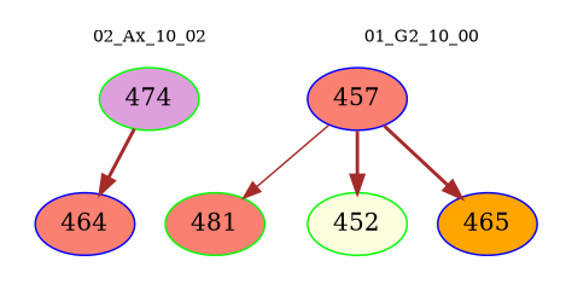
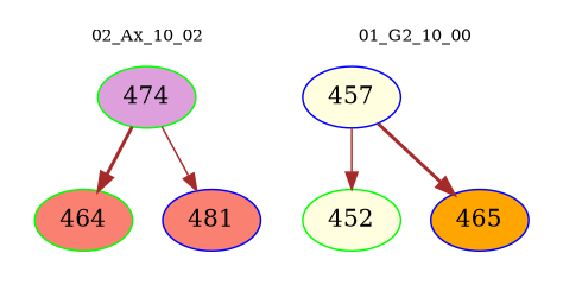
  digraph {
    node [color=green fillcolor=salmon style=filled]
    edge [color=brown style=bold]
    n1 [fillcolor=plum label=474]
-   n2 [color=blue label=464]
-   n3 [label=481]
-   n4 [color=blue label=457]
+   n2 [label=464]
+   n3 [color=blue label=481]
+   n4 [color=blue fillcolor=lightyellow label=457]
    n5 [fillcolor=lightyellow label=452]
    n6 [color=blue fillcolor=orange label=465]
    subgraph cluster_1 {
      color=white
      fontsize=10
      label="02_Ax_10_02"
      n1
      n2
      n3
    }
    subgraph cluster_2 {
      color=white
      fontsize=10
      label="01_G2_10_00"
      n4
      n5
      n6
    }
    n1 -> n2
-   n4 -> n3 [style=solid]
-   n4 -> n5
+   n1 -> n3 [style=solid]
+   n4 -> n5 [style=solid]
    n4 -> n6
  }
